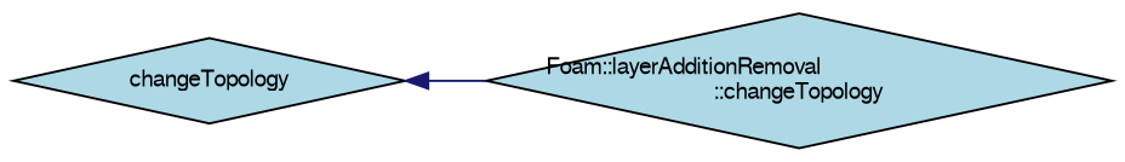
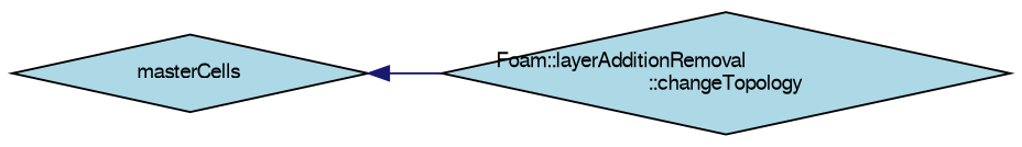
  digraph {
    rankdir=LR
    node [color=black fillcolor=lightblue fontname=FreeSans fontsize=10 shape=diamond style=filled]
-   n1 [fontcolor=black height=0.2 label=changeTopology width=0.4]
+   n1 [fontcolor=black height=0.2 label=masterCells width=0.4]
    n2 [height=0.2 label="Foam::layerAdditionRemoval\l::changeTopology" width=0.4]
    n1 -> n2 [color=midnightblue dir=back fontname=FreeSans fontsize=10 labelfontname=FreeSans labelfontsize=10 style=solid]
  }
